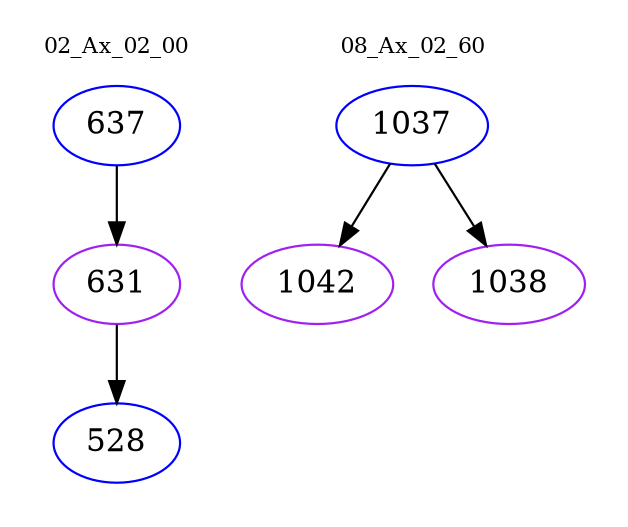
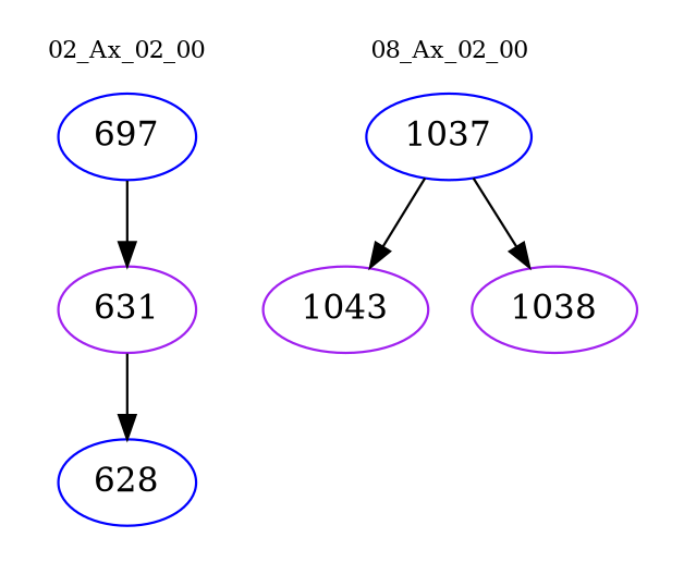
  digraph {
    node [color=purple]
    edge [color=black]
    n1 [label=631]
-   n2 [color=blue label=528]
-   n3 [color=blue label=637]
+   n2 [color=blue label=628]
+   n3 [color=blue label=697]
    n4 [color=blue label=1037]
-   n5 [label=1042]
+   n5 [label=1043]
    n6 [label=1038]
    subgraph cluster_1 {
      color=white
      fontsize=10
      label="02_Ax_02_00"
      n1
      n2
      n3
    }
    subgraph cluster_2 {
      color=white
      fontsize=10
-     label="08_Ax_02_60"
+     label="08_Ax_02_00"
      n4
      n5
      n6
    }
    n1 -> n2
    n3 -> n1
    n4 -> n5
    n4 -> n6
  }
